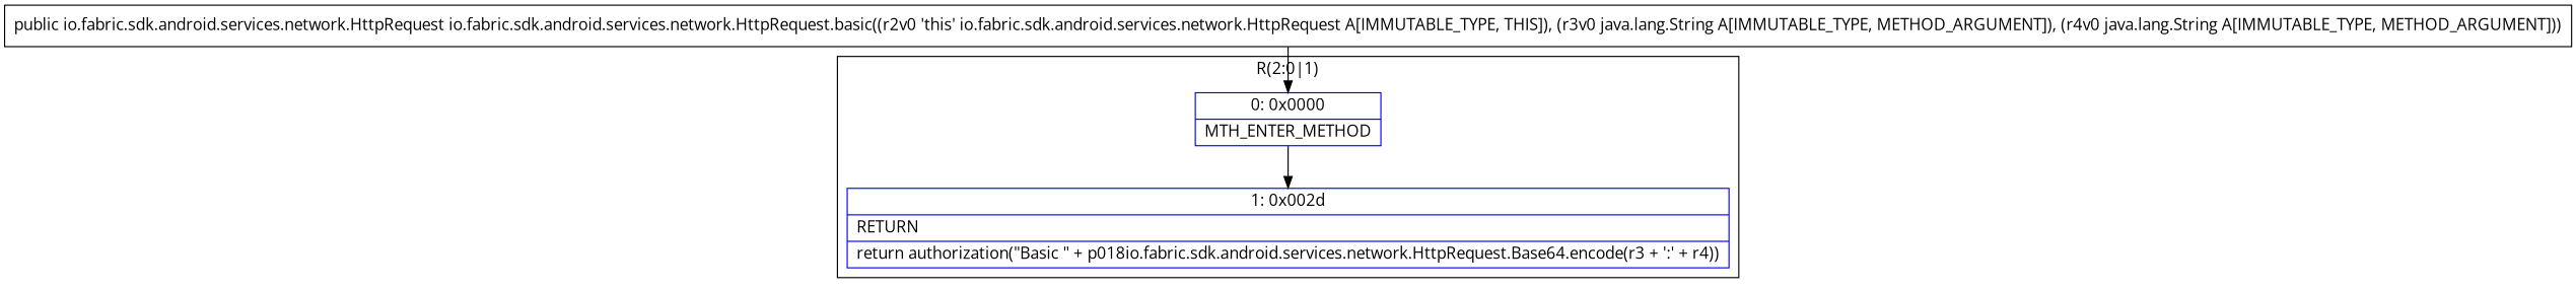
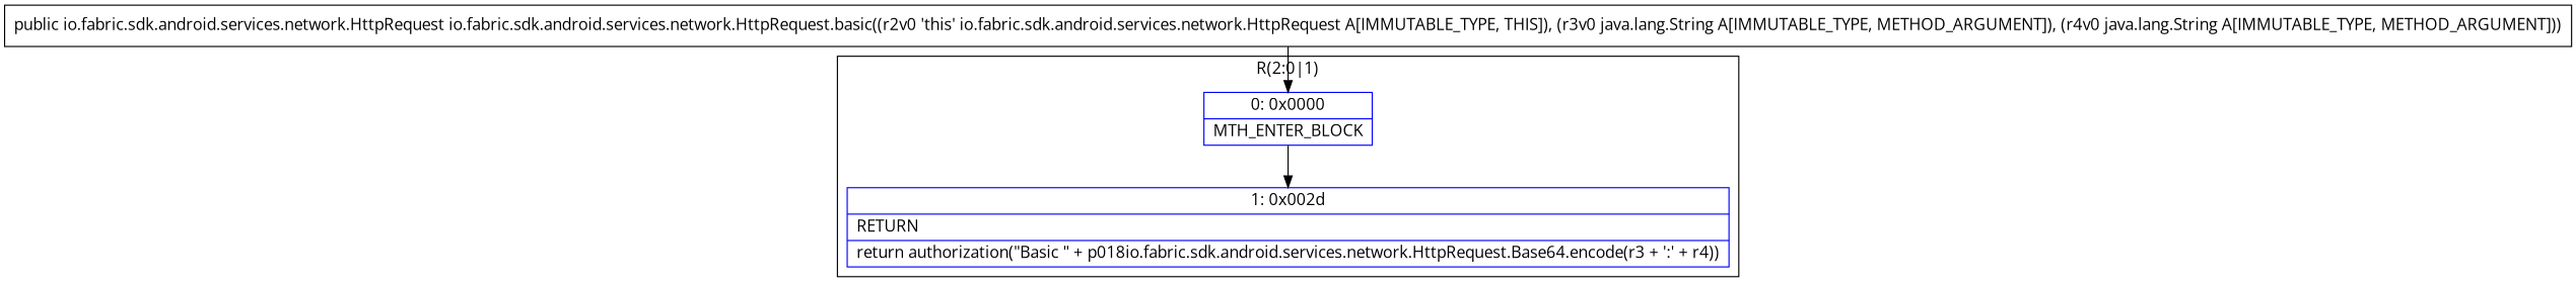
  digraph {
    fontname="Open Sans"
    node [color=blue shape=record fontname="Open Sans"]
    edge [fontname="Open Sans"]
-   n1 [label="{0\:\ 0x0000|MTH_ENTER_METHOD\l}"]
+   n1 [label="{0\:\ 0x0000|MTH_ENTER_BLOCK\l}"]
    n2 [label="{1\:\ 0x002d|RETURN\l|return authorization(\"Basic \" + p018io.fabric.sdk.android.services.network.HttpRequest.Base64.encode(r3 + ':' + r4))\l}"]
    n3 [label="{public io.fabric.sdk.android.services.network.HttpRequest io.fabric.sdk.android.services.network.HttpRequest.basic((r2v0 'this' io.fabric.sdk.android.services.network.HttpRequest A[IMMUTABLE_TYPE, THIS]), (r3v0 java.lang.String A[IMMUTABLE_TYPE, METHOD_ARGUMENT]), (r4v0 java.lang.String A[IMMUTABLE_TYPE, METHOD_ARGUMENT])) }" color=""]
    subgraph cluster_1 {
      label="R(2:0|1)"
      n1
      n2
    }
    n1 -> n2
    n3 -> n1
  }
